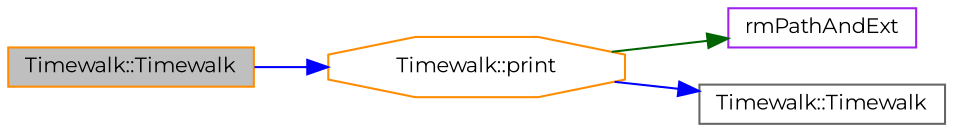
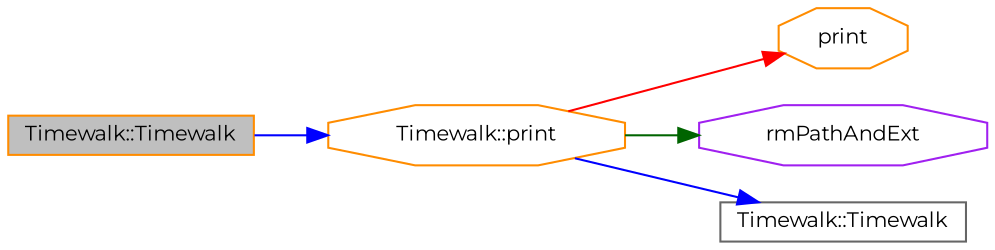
  digraph {
    fontname=Montserrat
    rankdir=LR
    node [color=darkorange fillcolor=white fontname=Montserrat fontsize=10 shape=octagon style=filled]
    edge [color=blue fontname=Montserrat fontsize=10 labelfontname=Helvetica labelfontsize=10 style=solid]
    n1 [fillcolor=grey75 fontcolor=black height=0.2 label="Timewalk::Timewalk" shape=box width=0.4]
    n2 [height=0.2 label="Timewalk::print" width=0.4]
-   n4 [color=purple height=0.2 label=rmPathAndExt shape=box width=0.4]
+   n3 [height=0.2 label=print width=0.4]
+   n4 [color=purple height=0.2 label=rmPathAndExt width=0.4]
    n5 [color=gray40 height=0.2 label="Timewalk::Timewalk" shape=box width=0.4]
    n1 -> n2
+   n2 -> n3 [color=red]
    n2 -> n4 [color=darkgreen]
    n2 -> n5
  }
